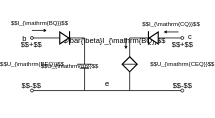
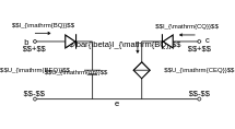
  <mxCell id="0" />
  <mxCell id="1" parent="0" />
  <mxCell id="2" value="" style="endArrow=none;html=1;rounded=0;strokeWidth=1.5;" edge="1" parent="1"><mxGeometry width="50" height="50" relative="1" as="geometry"><mxPoint x="90" y="59" as="sourcePoint" /><mxPoint x="90" y="41" as="targetPoint" /></mxGeometry></mxCell>
  <mxCell id="3" value="" style="endArrow=none;html=1;rounded=0;strokeWidth=1;startArrow=oval;startFill=0;endSize=4;startSize=4;" edge="1" parent="1"><mxGeometry width="50" height="50" relative="1" as="geometry"><mxPoint x="40" y="50" as="sourcePoint" /><mxPoint x="110" y="50" as="targetPoint" /></mxGeometry></mxCell>
  <mxCell id="4" value="" style="endArrow=none;html=1;rounded=0;strokeWidth=1;" edge="1" parent="1"><mxGeometry width="50" height="50" relative="1" as="geometry"><mxPoint x="100" y="85" as="sourcePoint" /><mxPoint x="120" y="85" as="targetPoint" /></mxGeometry></mxCell>
  <mxCell id="5" value="" style="endArrow=none;html=1;rounded=0;strokeWidth=1.5;" edge="1" parent="1"><mxGeometry width="50" height="50" relative="1" as="geometry"><mxPoint x="105" y="90" as="sourcePoint" /><mxPoint x="115" y="90" as="targetPoint" /></mxGeometry></mxCell>
  <mxCell id="6" value="" style="endArrow=none;html=1;rounded=0;strokeWidth=1;" edge="1" parent="1"><mxGeometry width="50" height="50" relative="1" as="geometry"><mxPoint x="110" y="50" as="sourcePoint" /><mxPoint x="110" y="85" as="targetPoint" /></mxGeometry></mxCell>
  <mxCell id="7" value="" style="endArrow=none;html=1;rounded=0;strokeWidth=1;" edge="1" parent="1"><mxGeometry width="50" height="50" relative="1" as="geometry"><mxPoint x="110" y="120" as="sourcePoint" /><mxPoint x="110" y="90" as="targetPoint" /></mxGeometry></mxCell>
  <mxCell id="8" value="b" style="text;html=1;align=center;verticalAlign=middle;resizable=0;points=[];autosize=1;strokeColor=none;fillColor=none;fontSize=10;" vertex="1" parent="1"><mxGeometry x="20" y="40" width="20" height="20" as="geometry" /></mxCell>
  <mxCell id="9" value="$$I_{\mathrm{BQ}}$$" style="text;html=1;align=center;verticalAlign=middle;resizable=1;points=[];autosize=1;strokeColor=none;fillColor=none;fontSize=8;movable=1;rotatable=1;deletable=1;editable=1;connectable=1;" vertex="1" parent="1"><mxGeometry x="40" y="20" width="20" height="20" as="geometry" /></mxCell>
  <mxCell id="10" value="" style="endArrow=classic;html=1;rounded=0;fontSize=10;startSize=2;endSize=2;strokeWidth=1;" edge="1" parent="1"><mxGeometry width="50" height="50" relative="1" as="geometry"><mxPoint x="40" y="40" as="sourcePoint" /><mxPoint x="60" y="40" as="targetPoint" /></mxGeometry></mxCell>
  <mxCell id="11" value="$$U_{\mathrm{BEQ}}$$" style="text;html=1;align=center;verticalAlign=middle;resizable=1;points=[];autosize=1;strokeColor=none;fillColor=none;fontSize=8;movable=1;rotatable=1;deletable=1;editable=1;connectable=0;" vertex="1" parent="1"><mxGeometry x="30" y="75" width="20" height="20" as="geometry" /></mxCell>
  <mxCell id="12" value="$$+$$" style="text;html=1;align=center;verticalAlign=middle;resizable=1;points=[];autosize=1;strokeColor=none;fillColor=none;fontSize=10;movable=1;rotatable=1;deletable=1;editable=1;connectable=0;" vertex="1" parent="1"><mxGeometry x="31" y="50" width="15" height="15" as="geometry" /></mxCell>
  <mxCell id="13" value="$$-$$" style="text;html=1;align=center;verticalAlign=middle;resizable=1;points=[];autosize=1;strokeColor=none;fillColor=none;fontSize=10;movable=1;rotatable=1;deletable=1;editable=1;connectable=0;" vertex="1" parent="1"><mxGeometry x="31" y="105" width="15" height="15" as="geometry" /></mxCell>
  <mxCell id="14" value="" style="endArrow=oval;html=1;rounded=0;fontSize=10;startSize=4;endSize=4;strokeWidth=1;startArrow=oval;startFill=0;endFill=0;" edge="1" parent="1"><mxGeometry width="50" height="50" relative="1" as="geometry"><mxPoint x="40" y="120" as="sourcePoint" /><mxPoint x="240" y="120" as="targetPoint" /></mxGeometry></mxCell>
  <mxCell id="15" value="" style="rhombus;whiteSpace=wrap;html=1;fontSize=10;strokeWidth=1.5;" vertex="1" parent="1"><mxGeometry x="160" y="75" width="20" height="20" as="geometry" /></mxCell>
  <mxCell id="16" value="" style="endArrow=none;html=1;rounded=0;fontSize=10;startSize=4;endSize=4;strokeWidth=1;exitX=0;exitY=0.5;exitDx=0;exitDy=0;entryX=1;entryY=0.5;entryDx=0;entryDy=0;" edge="1" parent="1" source="15" target="15"><mxGeometry width="50" height="50" relative="1" as="geometry"><mxPoint x="160" y="80" as="sourcePoint" /><mxPoint x="210" y="30" as="targetPoint" /></mxGeometry></mxCell>
  <mxCell id="17" value="" style="endArrow=none;html=1;rounded=0;fontSize=10;startSize=4;endSize=4;strokeWidth=1;exitX=0.5;exitY=0;exitDx=0;exitDy=0;" edge="1" parent="1" source="15"><mxGeometry width="50" height="50" relative="1" as="geometry"><mxPoint x="200" y="45" as="sourcePoint" /><mxPoint x="170" y="50" as="targetPoint" /></mxGeometry></mxCell>
  <mxCell id="18" value="" style="endArrow=none;html=1;rounded=0;fontSize=10;startSize=4;endSize=4;strokeWidth=1;exitX=0.5;exitY=1;exitDx=0;exitDy=0;" edge="1" parent="1" source="15"><mxGeometry width="50" height="50" relative="1" as="geometry"><mxPoint x="205" y="95" as="sourcePoint" /><mxPoint x="170" y="120" as="targetPoint" /></mxGeometry></mxCell>
  <mxCell id="19" value="" style="endArrow=classic;html=1;rounded=0;fontSize=10;startSize=2;endSize=2;strokeWidth=1;" edge="1" parent="1"><mxGeometry width="50" height="50" relative="1" as="geometry"><mxPoint x="165" y="50" as="sourcePoint" /><mxPoint x="165" y="65" as="targetPoint" /></mxGeometry></mxCell>
  <mxCell id="20" value="$$\bar{\beta}I_{\mathrm{BQ}}$$" style="text;html=1;align=center;verticalAlign=middle;resizable=1;points=[];autosize=1;strokeColor=none;fillColor=none;fontSize=10;movable=1;rotatable=1;deletable=1;editable=1;connectable=1;" vertex="1" parent="1"><mxGeometry x="134" y="45" width="26" height="15" as="geometry" /></mxCell>
  <mxCell id="21" value="" style="endArrow=oval;html=1;rounded=0;fontSize=10;startSize=4;endSize=4;strokeWidth=1;endFill=0;" edge="1" parent="1"><mxGeometry width="50" height="50" relative="1" as="geometry"><mxPoint x="170" y="50" as="sourcePoint" /><mxPoint x="240" y="50" as="targetPoint" /></mxGeometry></mxCell>
  <mxCell id="22" value="" style="triangle;whiteSpace=wrap;html=1;strokeWidth=1.5;connectable=0;allowArrows=0;flipH=1;" vertex="1" parent="1"><mxGeometry x="196" y="42" width="12" height="16" as="geometry" /></mxCell>
  <mxCell id="23" value="" style="endArrow=none;html=1;rounded=0;strokeWidth=1.5;" edge="1" parent="1"><mxGeometry width="50" height="50" relative="1" as="geometry"><mxPoint x="195" y="59" as="sourcePoint" /><mxPoint x="195" y="41" as="targetPoint" /></mxGeometry></mxCell>
  <mxCell id="24" value="$$I_{\mathrm{CQ}}$$" style="text;html=1;align=center;verticalAlign=middle;resizable=1;points=[];autosize=1;strokeColor=none;fillColor=none;fontSize=8;movable=1;rotatable=1;deletable=1;editable=1;connectable=1;" vertex="1" parent="1"><mxGeometry x="215" y="22" width="20" height="20" as="geometry" /></mxCell>
  <mxCell id="25" value="" style="endArrow=classic;html=1;rounded=0;fontSize=10;startSize=2;endSize=2;strokeWidth=1;" edge="1" parent="1"><mxGeometry width="50" height="50" relative="1" as="geometry"><mxPoint x="235" y="42" as="sourcePoint" /><mxPoint x="215" y="42" as="targetPoint" /></mxGeometry></mxCell>
  <mxCell id="26" value="c" style="text;html=1;align=center;verticalAlign=middle;resizable=0;points=[];autosize=1;strokeColor=none;fillColor=none;fontSize=10;" vertex="1" parent="1"><mxGeometry x="240" y="38" width="20" height="20" as="geometry" /></mxCell>
- <mxCell id="27" value="e" style="text;html=1;align=center;verticalAlign=middle;resizable=0;points=[];autosize=1;strokeColor=none;fillColor=none;fontSize=10;" vertex="1" parent="1"><mxGeometry x="130" y="100" width="20" height="20" as="geometry" /></mxCell>
+ <mxCell id="27" value="e" style="text;html=1;align=center;verticalAlign=middle;resizable=0;points=[];autosize=1;strokeColor=none;fillColor=none;fontSize=10;" vertex="1" parent="1"><mxGeometry x="130" y="115" width="20" height="20" as="geometry" /></mxCell>
  <mxCell id="28" value="$$+$$" style="text;html=1;align=center;verticalAlign=middle;resizable=1;points=[];autosize=1;strokeColor=none;fillColor=none;fontSize=10;movable=1;rotatable=1;deletable=1;editable=1;connectable=0;" vertex="1" parent="1"><mxGeometry x="232" y="50" width="15" height="15" as="geometry" /></mxCell>
  <mxCell id="29" value="$$U_{\mathrm{CEQ}}$$" style="text;html=1;align=center;verticalAlign=middle;resizable=1;points=[];autosize=1;strokeColor=none;fillColor=none;fontSize=8;movable=1;rotatable=1;deletable=1;editable=1;connectable=0;" vertex="1" parent="1"><mxGeometry x="230" y="75" width="20" height="20" as="geometry" /></mxCell>
  <mxCell id="30" value="$$-$$" style="text;html=1;align=center;verticalAlign=middle;resizable=1;points=[];autosize=1;strokeColor=none;fillColor=none;fontSize=10;movable=1;rotatable=1;deletable=1;editable=1;connectable=0;" vertex="1" parent="1"><mxGeometry x="232" y="105" width="15" height="15" as="geometry" /></mxCell>
  <mxCell id="31" value="$$U_{\mathrm{on}}$$" style="text;html=1;align=center;verticalAlign=middle;resizable=1;points=[];autosize=1;strokeColor=none;fillColor=none;fontSize=8;movable=1;rotatable=1;deletable=1;editable=1;connectable=1;" vertex="1" parent="1"><mxGeometry x="80" y="80" width="20" height="15" as="geometry" /></mxCell>
  <mxCell id="32" value="" style="triangle;whiteSpace=wrap;html=1;strokeWidth=1.5;connectable=0;allowArrows=0;" vertex="1" parent="1"><mxGeometry x="77" y="42" width="12" height="16" as="geometry" /></mxCell>
